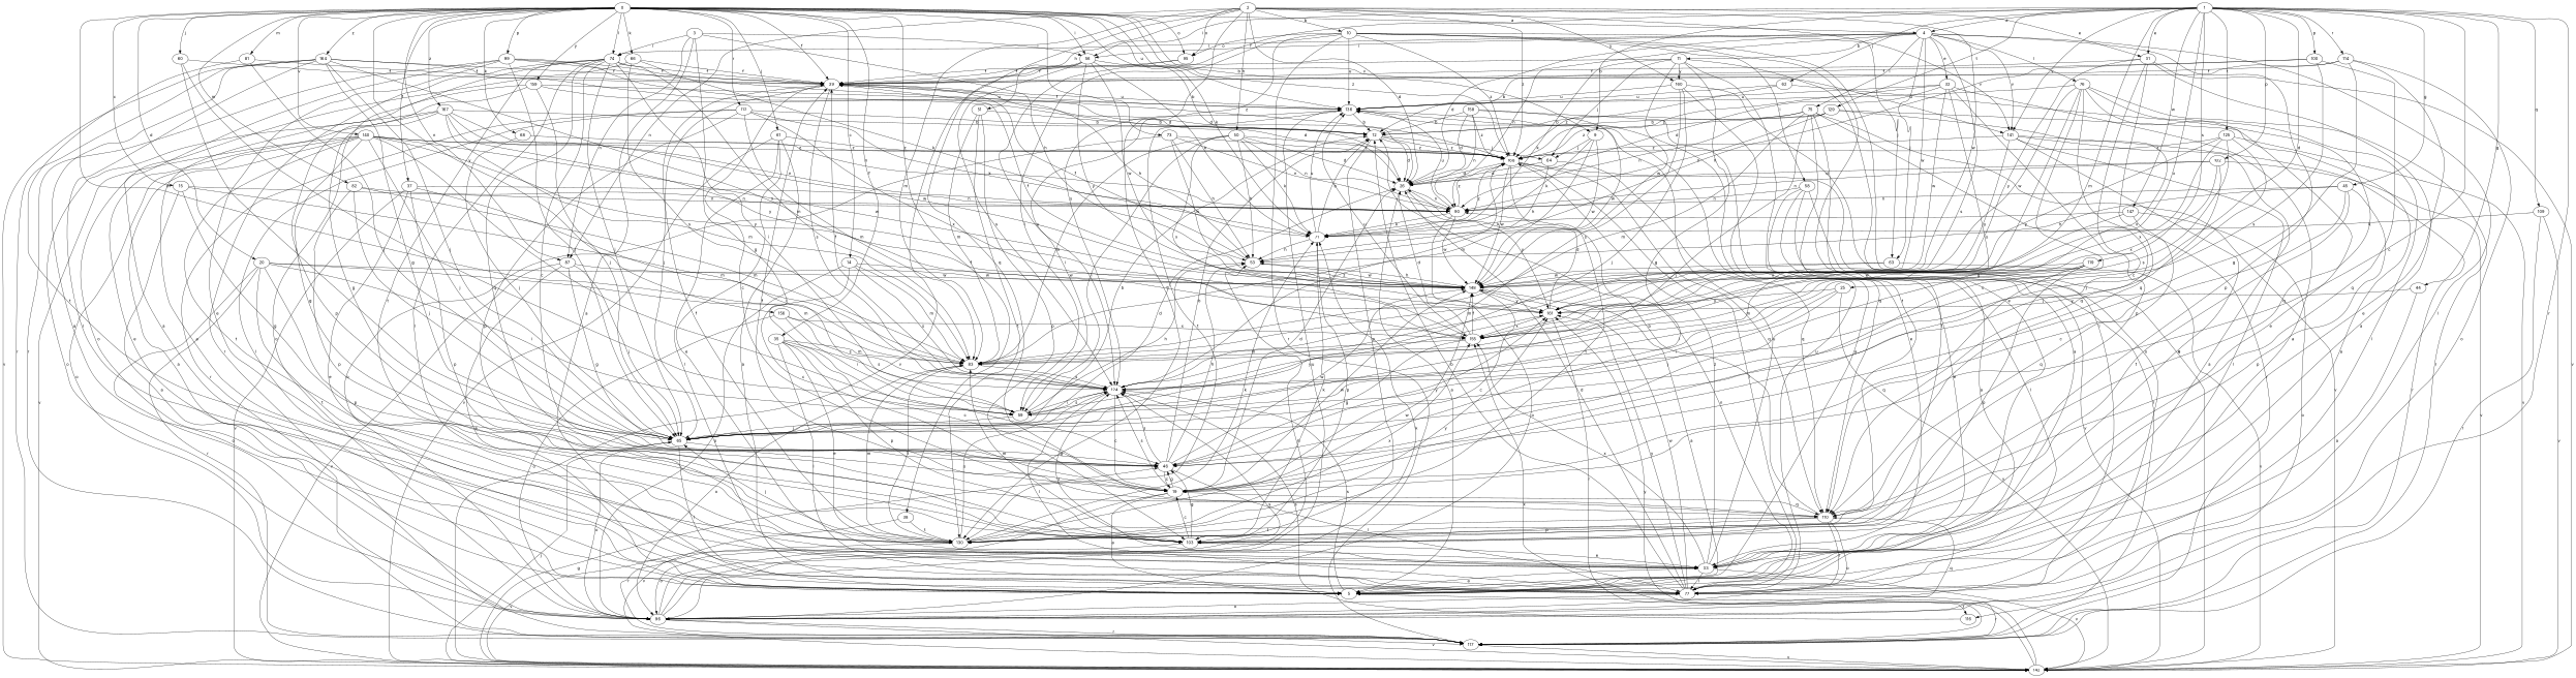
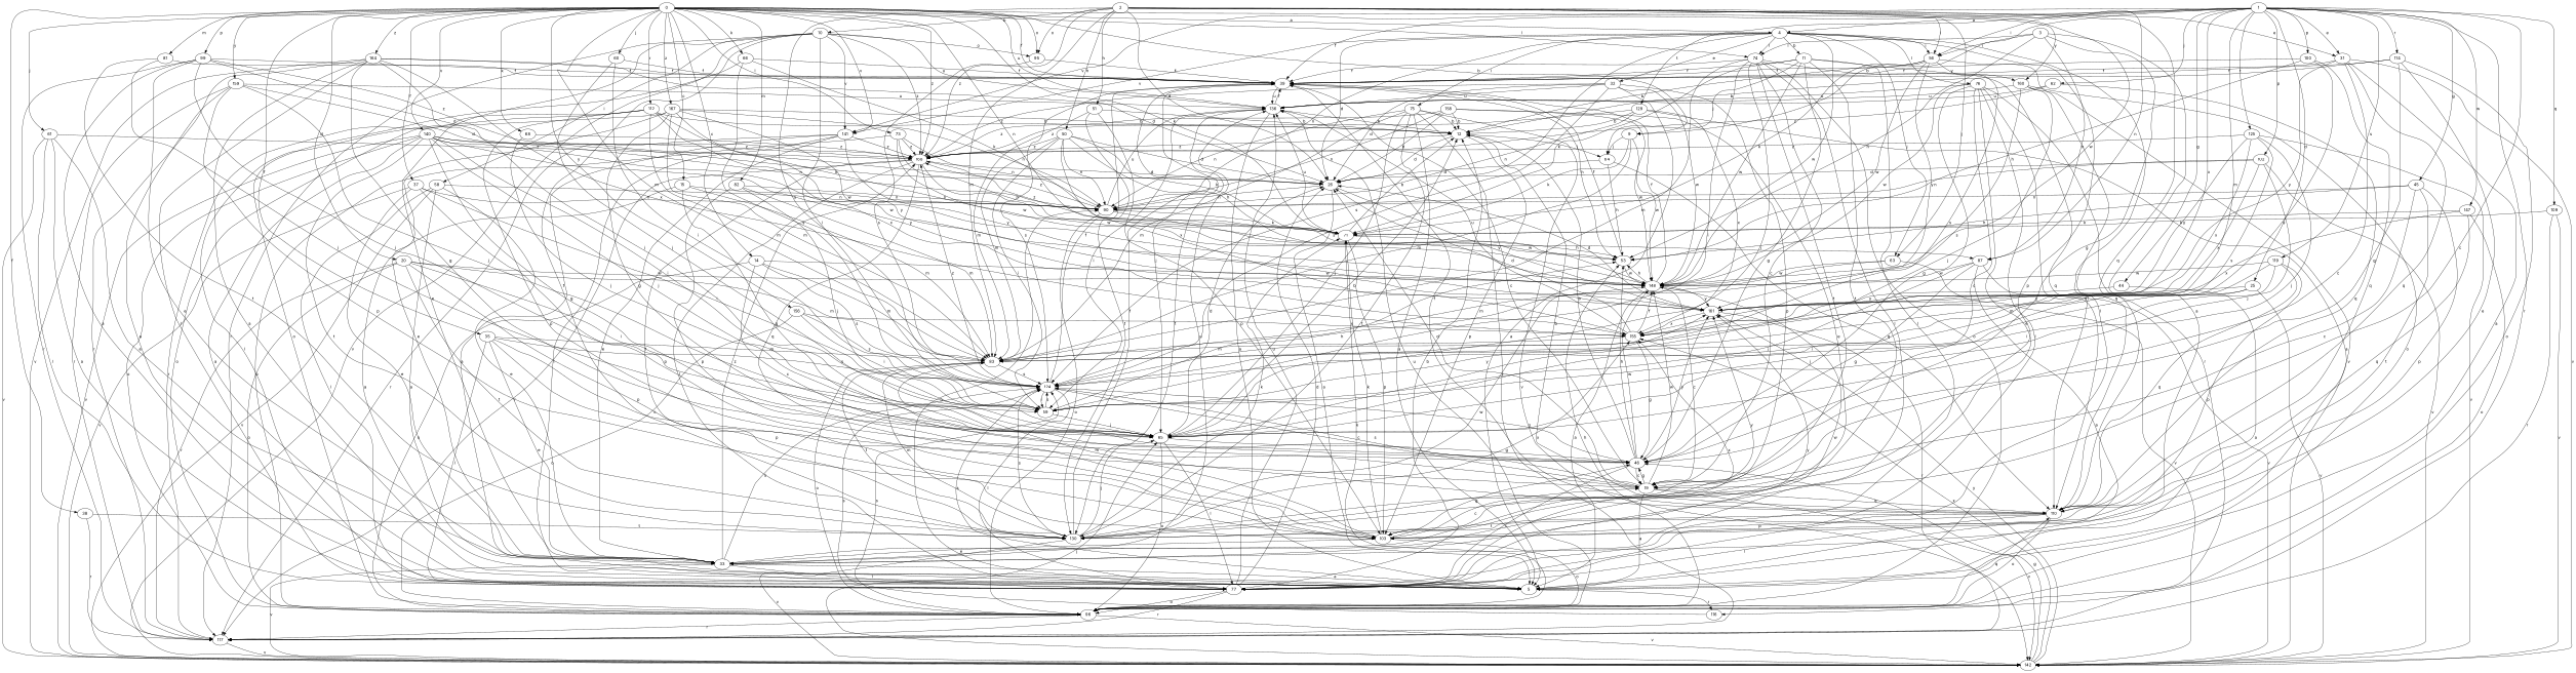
  strict digraph {
    fontname=Inter
    node [fontname=Inter]
    edge [fontname=Inter]
    0
    4
    9
    14
    15
    20
    35
    37
    38
    39
    56
    60
    61
    66
    68
    71
    73
    74
    81
    82
    83
    87
    95
    99
    112
    136
    140
    141
    156
    159
    164
    167
    168
    26
    63
    124
    148
    11
    32
    75
    76
    77
    90
    103
    64
    19
    96
    5
    46
    59
    117
    130
    33
    142
    53
    65
    12
    161
    110
    155
    158
    1
    25
    31
    44
    45
    62
    100
    102
    109
    114
    116
    119
    125
    129
    147
    2
    10
    50
    51
    160
    58
    3
    0 -> 4 [label=a]
    0 -> 9 [label=b]
    0 -> 14 [label=c]
    0 -> 15 [label=c]
    0 -> 20 [label=d]
    0 -> 35 [label=f]
    0 -> 37 [label=f]
    0 -> 38 [label=f]
    0 -> 39 [label=f]
    0 -> 56 [label=i]
    0 -> 60 [label=j]
    0 -> 61 [label=j]
    0 -> 66 [label=k]
    0 -> 68 [label=k]
    0 -> 71 [label=k]
    0 -> 73 [label=l]
    0 -> 74 [label=l]
    0 -> 81 [label=m]
    0 -> 82 [label=m]
    0 -> 83 [label=m]
    0 -> 87 [label=n]
    0 -> 95 [label=o]
    0 -> 99 [label=p]
    0 -> 112 [label=r]
    0 -> 136 [label=u]
    0 -> 140 [label=v]
    0 -> 141 [label=v]
    0 -> 156 [label=y]
    0 -> 159 [label=y]
    0 -> 164 [label=z]
    0 -> 167 [label=z]
    0 -> 168 [label=z]
    4 -> 56 [label=i]
    4 -> 74 [label=l]
    4 -> 141 [label=v]
    4 -> 26 [label=d]
    4 -> 63 [label=j]
    4 -> 124 [label=s]
    4 -> 148 [label=w]
    4 -> 11 [label=b]
    4 -> 32 [label=e]
    4 -> 75 [label=l]
    4 -> 76 [label=l]
    4 -> 77 [label=l]
    4 -> 90 [label=n]
    4 -> 103 [label=p]
    9 -> 71 [label=k]
    9 -> 83 [label=m]
    9 -> 148 [label=w]
    9 -> 64 [label=j]
    14 -> 83 [label=m]
    14 -> 124 [label=s]
    14 -> 148 [label=w]
    14 -> 19 [label=c]
    14 -> 96 [label=o]
    15 -> 83 [label=m]
    15 -> 90 [label=n]
    15 -> 5 [label=a]
    15 -> 46 [label=g]
    20 -> 83 [label=m]
    20 -> 148 [label=w]
    20 -> 103 [label=p]
    20 -> 96 [label=o]
    20 -> 59 [label=i]
    20 -> 117 [label=r]
    20 -> 130 [label=t]
    35 -> 83 [label=m]
    35 -> 124 [label=s]
    35 -> 77 [label=l]
    35 -> 103 [label=p]
    35 -> 19 [label=c]
    35 -> 33 [label=e]
    37 -> 90 [label=n]
    37 -> 103 [label=p]
    37 -> 59 [label=i]
    37 -> 33 [label=e]
    37 -> 142 [label=v]
    38 -> 117 [label=r]
    38 -> 130 [label=t]
    39 -> 136 [label=u]
    39 -> 124 [label=s]
    39 -> 19 [label=c]
    39 -> 53 [label=h]
    39 -> 65 [label=j]
    56 -> 39 [label=f]
    56 -> 71 [label=k]
    56 -> 124 [label=s]
    56 -> 148 [label=w]
    56 -> 142 [label=v]
    56 -> 12 [label=b]
    56 -> 161 [label=y]
    60 -> 39 [label=f]
    60 -> 59 [label=i]
    60 -> 65 [label=j]
    61 -> 168 [label=z]
    61 -> 77 [label=l]
    61 -> 5 [label=a]
    61 -> 33 [label=e]
    61 -> 142 [label=v]
    66 -> 39 [label=f]
    66 -> 71 [label=k]
    66 -> 124 [label=s]
    66 -> 96 [label=o]
    68 -> 168 [label=z]
    68 -> 65 [label=j]
    71 -> 136 [label=u]
    71 -> 168 [label=z]
    71 -> 103 [label=p]
    71 -> 53 [label=h]
    71 -> 12 [label=b]
    73 -> 168 [label=z]
    73 -> 148 [label=w]
    73 -> 90 [label=n]
    73 -> 96 [label=o]
    73 -> 53 [label=h]
    74 -> 39 [label=f]
    74 -> 83 [label=m]
    74 -> 77 [label=l]
    74 -> 19 [label=c]
    74 -> 96 [label=o]
    74 -> 59 [label=i]
-   74 -> 117 [label=r]
+   159 -> 117 [label=r]
    74 -> 130 [label=t]
    74 -> 65 [label=j]
    74 -> 110 [label=q]
    81 -> 39 [label=f]
    81 -> 130 [label=t]
    81 -> 65 [label=j]
    82 -> 83 [label=m]
    82 -> 90 [label=n]
    82 -> 103 [label=p]
    82 -> 65 [label=j]
    83 -> 124 [label=s]
    83 -> 96 [label=o]
    83 -> 130 [label=t]
    87 -> 148 [label=w]
    87 -> 5 [label=a]
    87 -> 46 [label=g]
    87 -> 142 [label=v]
    87 -> 65 [label=j]
    95 -> 39 [label=f]
    95 -> 124 [label=s]
    99 -> 39 [label=f]
    99 -> 168 [label=z]
    99 -> 26 [label=d]
    99 -> 5 [label=a]
    99 -> 117 [label=r]
    99 -> 33 [label=e]
    99 -> 65 [label=j]
    112 -> 71 [label=k]
    112 -> 83 [label=m]
    112 -> 77 [label=l]
    112 -> 103 [label=p]
    112 -> 117 [label=r]
    112 -> 12 [label=b]
    112 -> 155 [label=x]
    136 -> 39 [label=f]
    136 -> 5 [label=a]
    136 -> 59 [label=i]
    136 -> 130 [label=t]
    136 -> 12 [label=b]
    140 -> 168 [label=z]
    140 -> 148 [label=w]
    140 -> 90 [label=n]
    140 -> 96 [label=o]
    140 -> 5 [label=a]
    140 -> 46 [label=g]
    140 -> 59 [label=i]
    140 -> 130 [label=t]
    140 -> 142 [label=v]
    140 -> 65 [label=j]
    140 -> 161 [label=y]
    141 -> 168 [label=z]
    141 -> 77 [label=l]
    141 -> 5 [label=a]
    141 -> 117 [label=r]
    141 -> 33 [label=e]
    141 -> 161 [label=y]
    156 -> 124 [label=s]
    156 -> 96 [label=o]
    156 -> 59 [label=i]
    156 -> 155 [label=x]
    159 -> 136 [label=u]
    159 -> 26 [label=d]
    159 -> 103 [label=p]
    159 -> 5 [label=a]
    159 -> 65 [label=j]
    164 -> 39 [label=f]
    164 -> 26 [label=d]
    164 -> 77 [label=l]
    164 -> 5 [label=a]
    164 -> 46 [label=g]
    164 -> 117 [label=r]
    164 -> 142 [label=v]
    164 -> 65 [label=j]
    164 -> 155 [label=x]
    167 -> 83 [label=m]
    167 -> 148 [label=w]
    167 -> 90 [label=n]
    167 -> 96 [label=o]
    167 -> 46 [label=g]
    167 -> 33 [label=e]
    167 -> 12 [label=b]
    167 -> 161 [label=y]
    168 -> 26 [label=d]
    168 -> 148 [label=w]
    168 -> 77 [label=l]
    168 -> 117 [label=r]
    168 -> 130 [label=t]
    168 -> 110 [label=q]
    26 -> 90 [label=n]
    26 -> 5 [label=a]
    26 -> 161 [label=y]
    63 -> 83 [label=m]
    63 -> 148 [label=w]
    63 -> 142 [label=v]
    124 -> 39 [label=f]
    124 -> 168 [label=z]
    124 -> 77 [label=l]
    124 -> 19 [label=c]
    124 -> 59 [label=i]
    148 -> 39 [label=f]
    148 -> 19 [label=c]
    148 -> 5 [label=a]
    148 -> 53 [label=h]
    148 -> 161 [label=y]
    11 -> 39 [label=f]
    11 -> 71 [label=k]
    11 -> 148 [label=w]
    11 -> 77 [label=l]
    11 -> 64 [label=j]
    11 -> 46 [label=g]
    11 -> 130 [label=t]
    11 -> 160 [label=y]
    32 -> 136 [label=u]
    32 -> 168 [label=z]
    32 -> 26 [label=d]
    32 -> 124 [label=s]
    32 -> 148 [label=w]
    32 -> 103 [label=p]
    32 -> 5 [label=a]
    75 -> 83 [label=m]
    75 -> 90 [label=n]
    75 -> 5 [label=a]
    75 -> 117 [label=r]
    75 -> 130 [label=t]
    75 -> 142 [label=v]
    75 -> 65 [label=j]
    75 -> 12 [label=b]
    76 -> 136 [label=u]
    76 -> 148 [label=w]
    76 -> 77 [label=l]
    76 -> 19 [label=c]
    76 -> 46 [label=g]
    76 -> 117 [label=r]
    76 -> 33 [label=e]
    76 -> 110 [label=q]
    77 -> 136 [label=u]
    77 -> 26 [label=d]
    77 -> 148 [label=w]
    77 -> 90 [label=n]
    77 -> 96 [label=o]
    77 -> 117 [label=r]
    77 -> 12 [label=b]
    77 -> 161 [label=y]
    90 -> 71 [label=k]
    90 -> 136 [label=u]
    90 -> 168 [label=z]
    90 -> 148 [label=w]
    90 -> 96 [label=o]
    103 -> 71 [label=k]
    103 -> 83 [label=m]
    103 -> 19 [label=c]
    103 -> 96 [label=o]
    103 -> 46 [label=g]
    103 -> 33 [label=e]
    64 -> 26 [label=d]
    64 -> 53 [label=h]
    64 -> 110 [label=q]
    19 -> 26 [label=d]
    19 -> 124 [label=s]
    19 -> 148 [label=w]
    19 -> 5 [label=a]
    19 -> 46 [label=g]
    19 -> 142 [label=v]
    19 -> 110 [label=q]
    96 -> 71 [label=k]
    96 -> 136 [label=u]
    96 -> 124 [label=s]
    96 -> 117 [label=r]
    96 -> 142 [label=v]
    96 -> 53 [label=h]
    96 -> 110 [label=q]
    5 -> 124 [label=s]
    5 -> 116 [label=r]
    46 -> 124 [label=s]
    46 -> 148 [label=w]
    46 -> 77 [label=l]
    46 -> 19 [label=c]
    46 -> 53 [label=h]
    46 -> 12 [label=b]
    46 -> 161 [label=y]
    59 -> 124 [label=s]
    59 -> 53 [label=h]
    59 -> 65 [label=j]
    59 -> 161 [label=y]
    117 -> 142 [label=v]
    130 -> 39 [label=f]
    130 -> 71 [label=k]
    130 -> 83 [label=m]
    130 -> 124 [label=s]
    130 -> 148 [label=w]
    130 -> 142 [label=v]
    130 -> 65 [label=j]
    130 -> 161 [label=y]
    130 -> 155 [label=x]
    33 -> 136 [label=u]
    33 -> 168 [label=z]
    33 -> 124 [label=s]
    33 -> 77 [label=l]
    33 -> 5 [label=a]
    33 -> 142 [label=v]
    33 -> 155 [label=x]
    142 -> 46 [label=g]
    142 -> 65 [label=j]
    142 -> 161 [label=y]
    142 -> 155 [label=x]
    53 -> 39 [label=f]
    53 -> 148 [label=w]
    65 -> 26 [label=d]
    65 -> 77 [label=l]
    65 -> 96 [label=o]
    65 -> 46 [label=g]
    65 -> 12 [label=b]
    12 -> 168 [label=z]
    12 -> 26 [label=d]
    12 -> 103 [label=p]
    12 -> 64 [label=j]
    161 -> 26 [label=d]
    161 -> 117 [label=r]
    161 -> 155 [label=x]
    110 -> 39 [label=f]
    110 -> 77 [label=l]
    110 -> 103 [label=p]
    110 -> 96 [label=o]
    110 -> 130 [label=t]
    110 -> 12 [label=b]
    155 -> 83 [label=m]
    155 -> 136 [label=u]
    155 -> 26 [label=d]
    155 -> 148 [label=f]
    155 -> 46 [label=g]
    158 -> 168 [label=z]
    158 -> 26 [label=d]
    158 -> 148 [label=w]
    158 -> 90 [label=n]
    158 -> 33 [label=e]
    158 -> 12 [label=b]
    1 -> 4 [label=a]
    1 -> 9 [label=b]
    1 -> 39 [label=f]
    1 -> 56 [label=i]
    1 -> 83 [label=m]
    1 -> 141 [label=v]
    1 -> 19 [label=c]
    1 -> 155 [label=x]
    1 -> 25 [label=d]
    1 -> 31 [label=e]
    1 -> 44 [label=g]
    1 -> 45 [label=g]
    1 -> 62 [label=j]
    1 -> 100 [label=p]
    1 -> 102 [label=p]
    1 -> 109 [label=q]
    1 -> 114 [label=r]
    1 -> 116 [label=r]
    1 -> 119 [label=s]
    1 -> 125 [label=t]
    1 -> 129 [label=t]
    1 -> 147 [label=w]
    25 -> 59 [label=i]
    25 -> 142 [label=v]
    25 -> 65 [label=j]
    25 -> 161 [label=y]
    31 -> 39 [label=f]
    31 -> 19 [label=c]
    31 -> 5 [label=a]
    31 -> 142 [label=v]
    31 -> 161 [label=y]
    31 -> 110 [label=q]
    44 -> 5 [label=a]
    44 -> 161 [label=y]
    45 -> 90 [label=n]
    45 -> 103 [label=p]
    45 -> 19 [label=c]
    45 -> 130 [label=t]
    45 -> 53 [label=h]
    62 -> 136 [label=u]
    62 -> 168 [label=z]
    62 -> 110 [label=q]
    100 -> 39 [label=f]
    100 -> 124 [label=s]
    100 -> 53 [label=h]
    100 -> 110 [label=q]
    102 -> 26 [label=d]
    102 -> 90 [label=n]
    102 -> 142 [label=v]
    102 -> 65 [label=j]
    102 -> 155 [label=x]
    109 -> 71 [label=k]
    109 -> 117 [label=r]
    109 -> 142 [label=v]
    114 -> 39 [label=f]
    114 -> 96 [label=o]
    114 -> 46 [label=g]
    114 -> 33 [label=e]
    114 -> 12 [label=b]
    116 -> 124 [label=s]
    119 -> 83 [label=m]
    119 -> 148 [label=w]
    119 -> 103 [label=p]
    119 -> 59 [label=i]
    119 -> 110 [label=q]
    125 -> 168 [label=z]
    125 -> 124 [label=s]
    125 -> 142 [label=v]
    125 -> 65 [label=j]
    125 -> 161 [label=y]
    125 -> 155 [label=x]
    129 -> 168 [label=z]
    129 -> 90 [label=n]
    129 -> 5 [label=a]
    129 -> 12 [label=b]
    129 -> 155 [label=x]
    147 -> 71 [label=k]
    147 -> 96 [label=o]
    147 -> 110 [label=q]
    147 -> 155 [label=x]
    2 -> 83 [label=m]
    2 -> 87 [label=n]
    2 -> 95 [label=o]
    2 -> 168 [label=z]
    2 -> 26 [label=d]
    2 -> 63 [label=j]
    2 -> 124 [label=s]
    2 -> 148 [label=w]
    2 -> 110 [label=q]
    2 -> 31 [label=e]
    2 -> 10 [label=b]
    2 -> 50 [label=h]
    2 -> 51 [label=h]
    2 -> 160 [label=y]
    10 -> 95 [label=o]
    10 -> 136 [label=u]
    10 -> 141 [label=v]
    10 -> 168 [label=z]
    10 -> 59 [label=i]
    10 -> 117 [label=r]
    10 -> 130 [label=t]
    10 -> 33 [label=e]
    10 -> 142 [label=v]
    10 -> 58 [label=i]
    50 -> 71 [label=k]
    50 -> 83 [label=m]
    50 -> 168 [label=z]
    50 -> 26 [label=d]
    50 -> 90 [label=n]
    50 -> 59 [label=i]
    50 -> 53 [label=h]
    50 -> 155 [label=x]
    51 -> 83 [label=m]
    51 -> 103 [label=p]
    51 -> 130 [label=t]
    51 -> 12 [label=b]
    160 -> 136 [label=u]
    160 -> 124 [label=s]
    160 -> 96 [label=o]
    160 -> 65 [label=j]
    160 -> 110 [label=q]
    58 -> 77 [label=l]
    58 -> 90 [label=n]
    58 -> 5 [label=a]
    58 -> 33 [label=e]
    58 -> 142 [label=v]
    3 -> 56 [label=i]
    3 -> 74 [label=l]
    3 -> 87 [label=n]
    3 -> 5 [label=a]
    3 -> 46 [label=g]
    3 -> 53 [label=h]
  }
